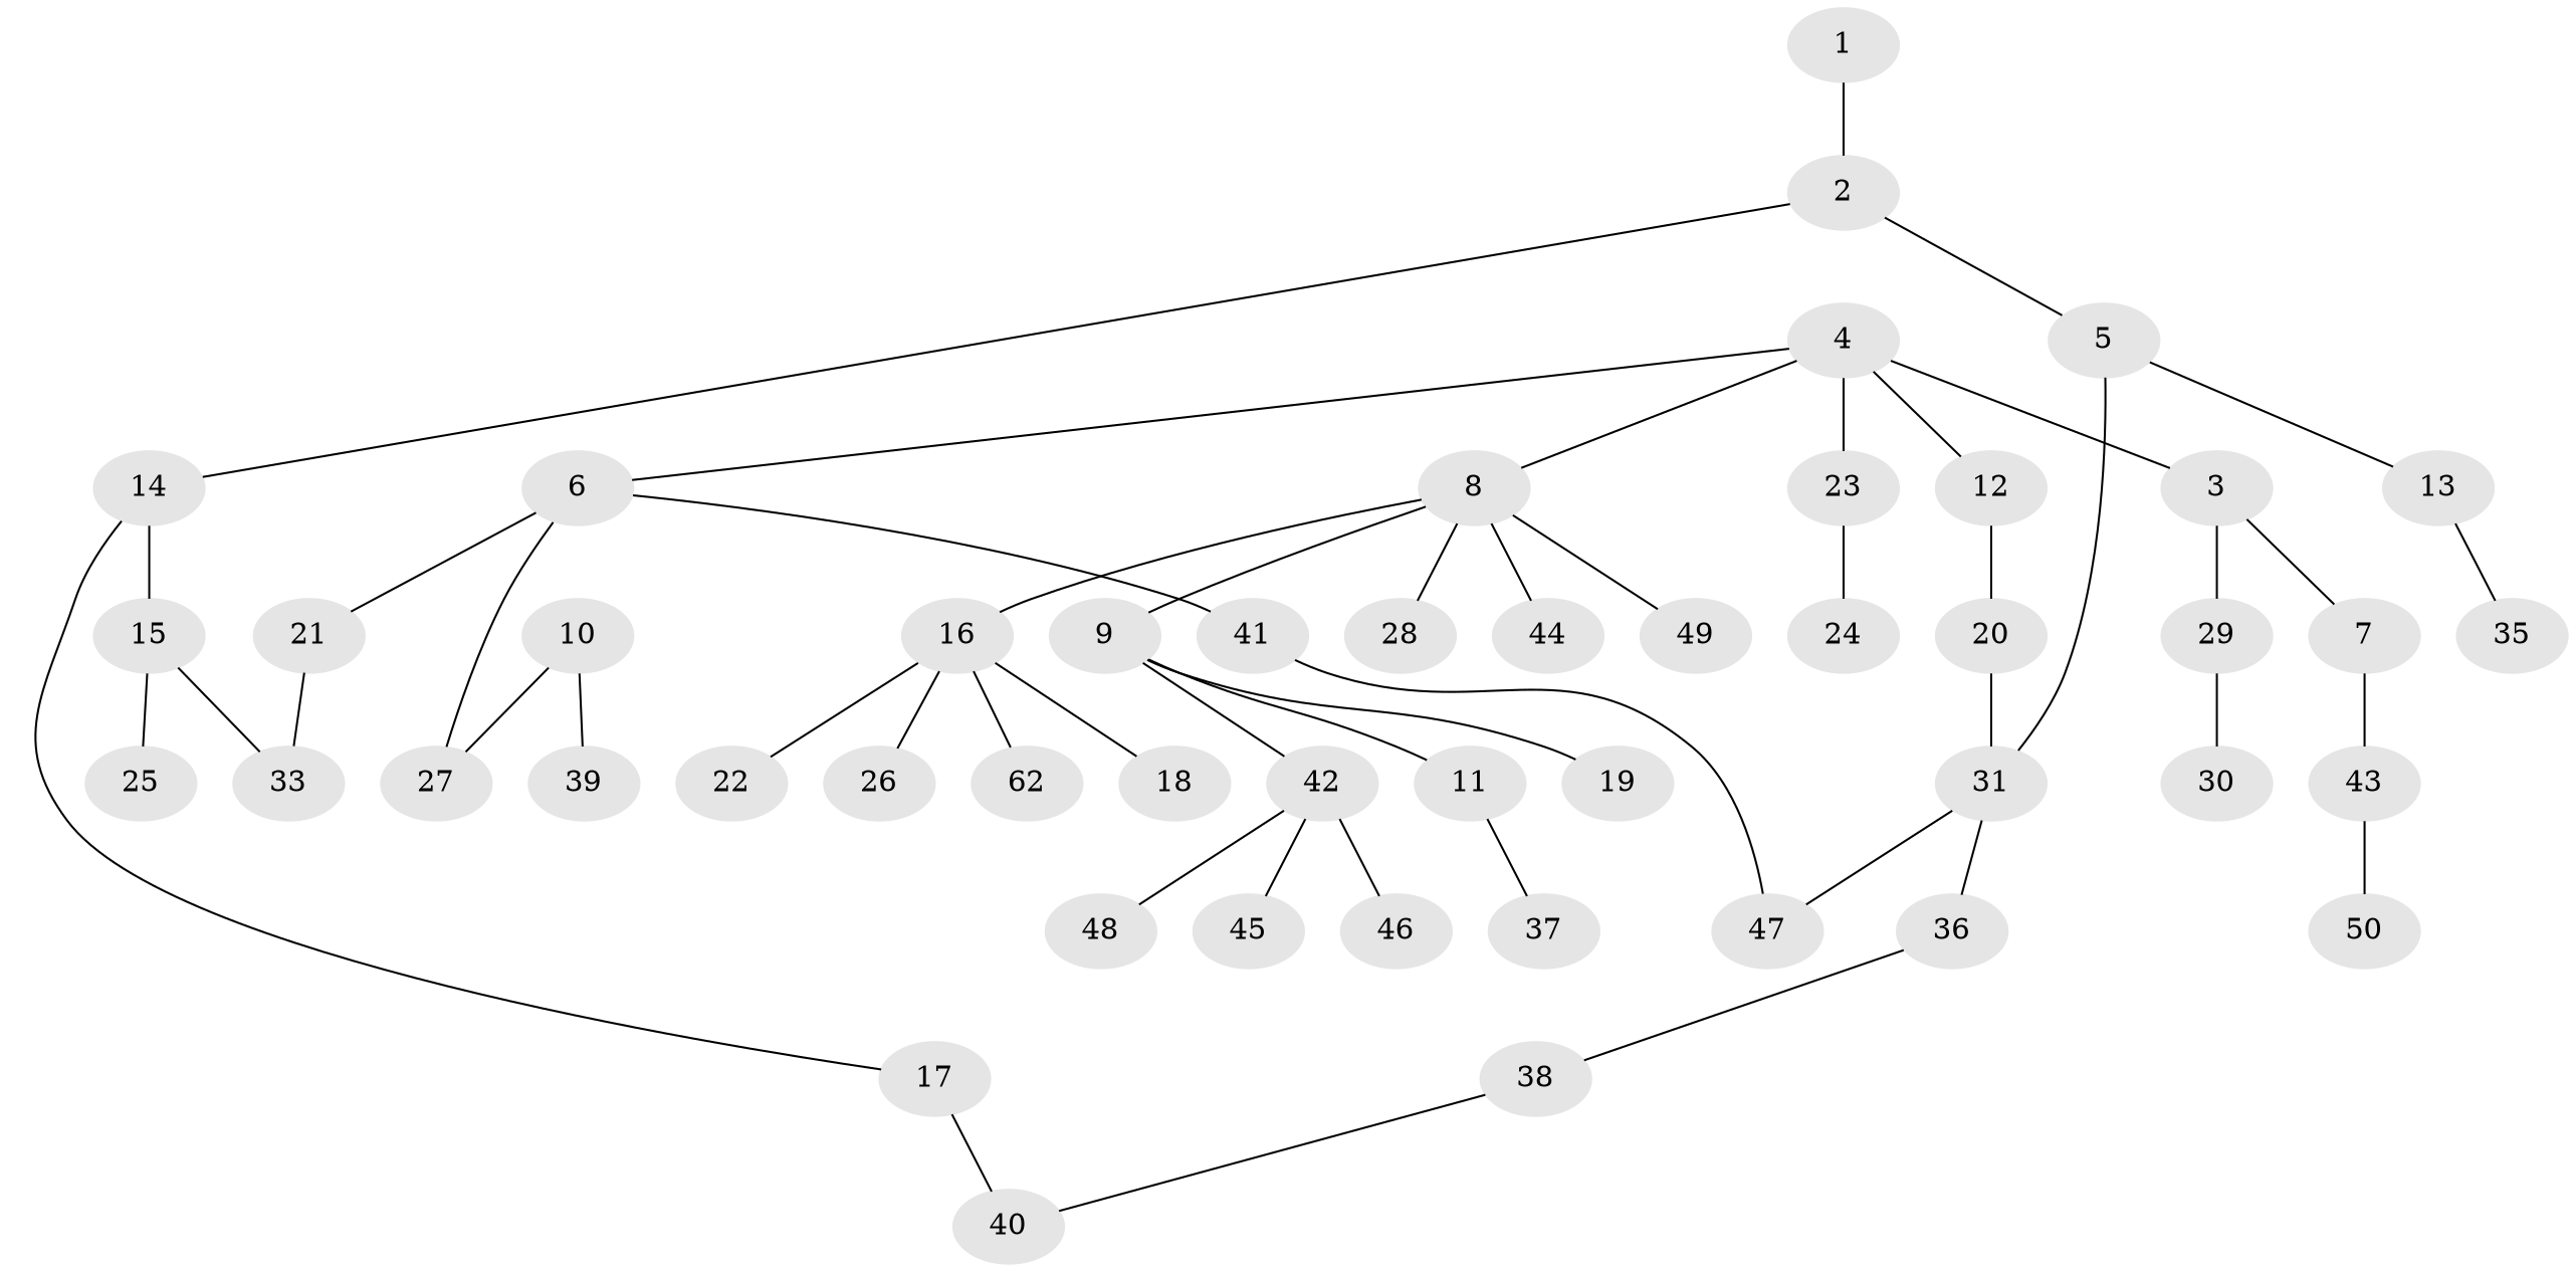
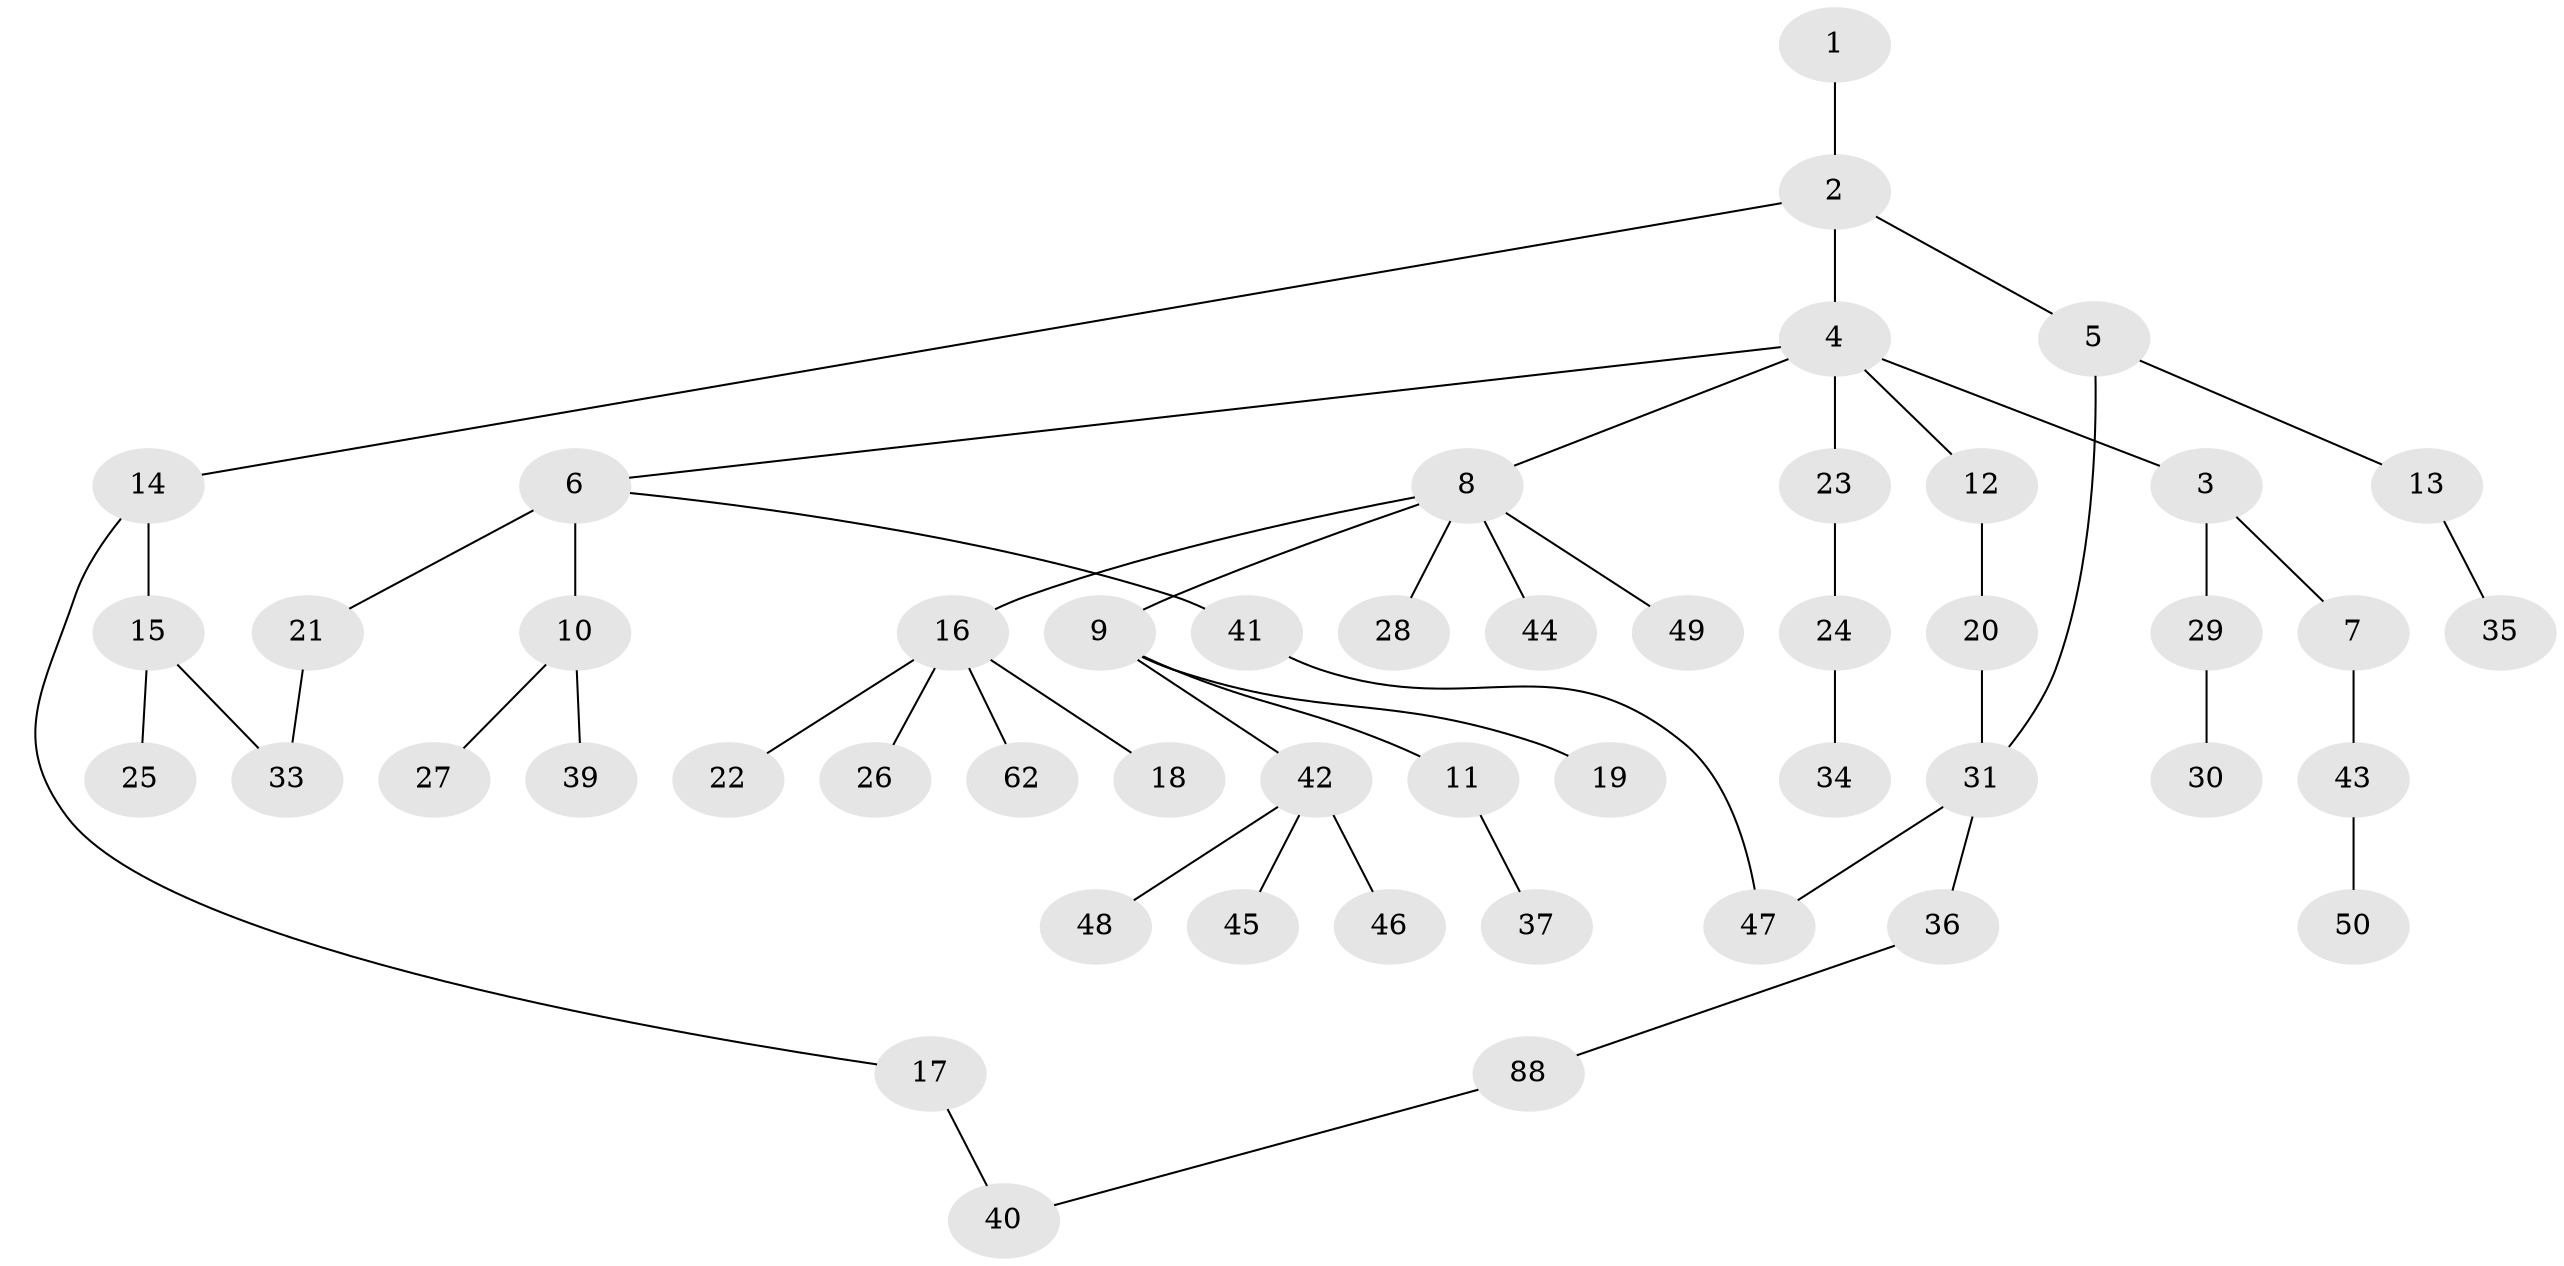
  graph {
    node [color=gray90 style=filled]
    edge [weight=1.0]
    1
    2
    4
    5
    14
    3
    7
    29
    6
    8
    12
    23
    13
    31
    15
    17
    43
    30
    10
    21
    41
    9
    16
    28
    44
    49
    20
    24
    35
    36
    47
    27
    39
    33
    50
    11
    19
    42
    18
    22
    26
    n42 [label=62]
    37
    45
    46
    48
    25
    40
-   38
+   34
+   38 [label=88]
    1 -- 2
+   2 -- 4
    2 -- 5
    2 -- 14
    4 -- 3
    4 -- 6
    4 -- 8
    4 -- 12
    4 -- 23
    5 -- 13
    5 -- 31
    14 -- 15
    14 -- 17
    3 -- 7
    3 -- 29
    7 -- 43
    29 -- 30
-   6 -- 27
+   6 -- 10
    6 -- 21
    6 -- 41
    8 -- 9
    8 -- 16
    8 -- 28
    8 -- 44
    8 -- 49
    12 -- 20
    23 -- 24
    13 -- 35
    31 -- 36
    31 -- 47
    15 -- 33
    15 -- 25
    17 -- 40
    43 -- 50
    10 -- 27
    10 -- 39
    21 -- 33
    41 -- 47
    9 -- 11
    9 -- 19
    9 -- 42
    16 -- 18
    16 -- 22
    16 -- 26
    16 -- n42
    20 -- 31
+   24 -- 34
    36 -- 38
    11 -- 37
    42 -- 45
    42 -- 46
    42 -- 48
    38 -- 40
  }
